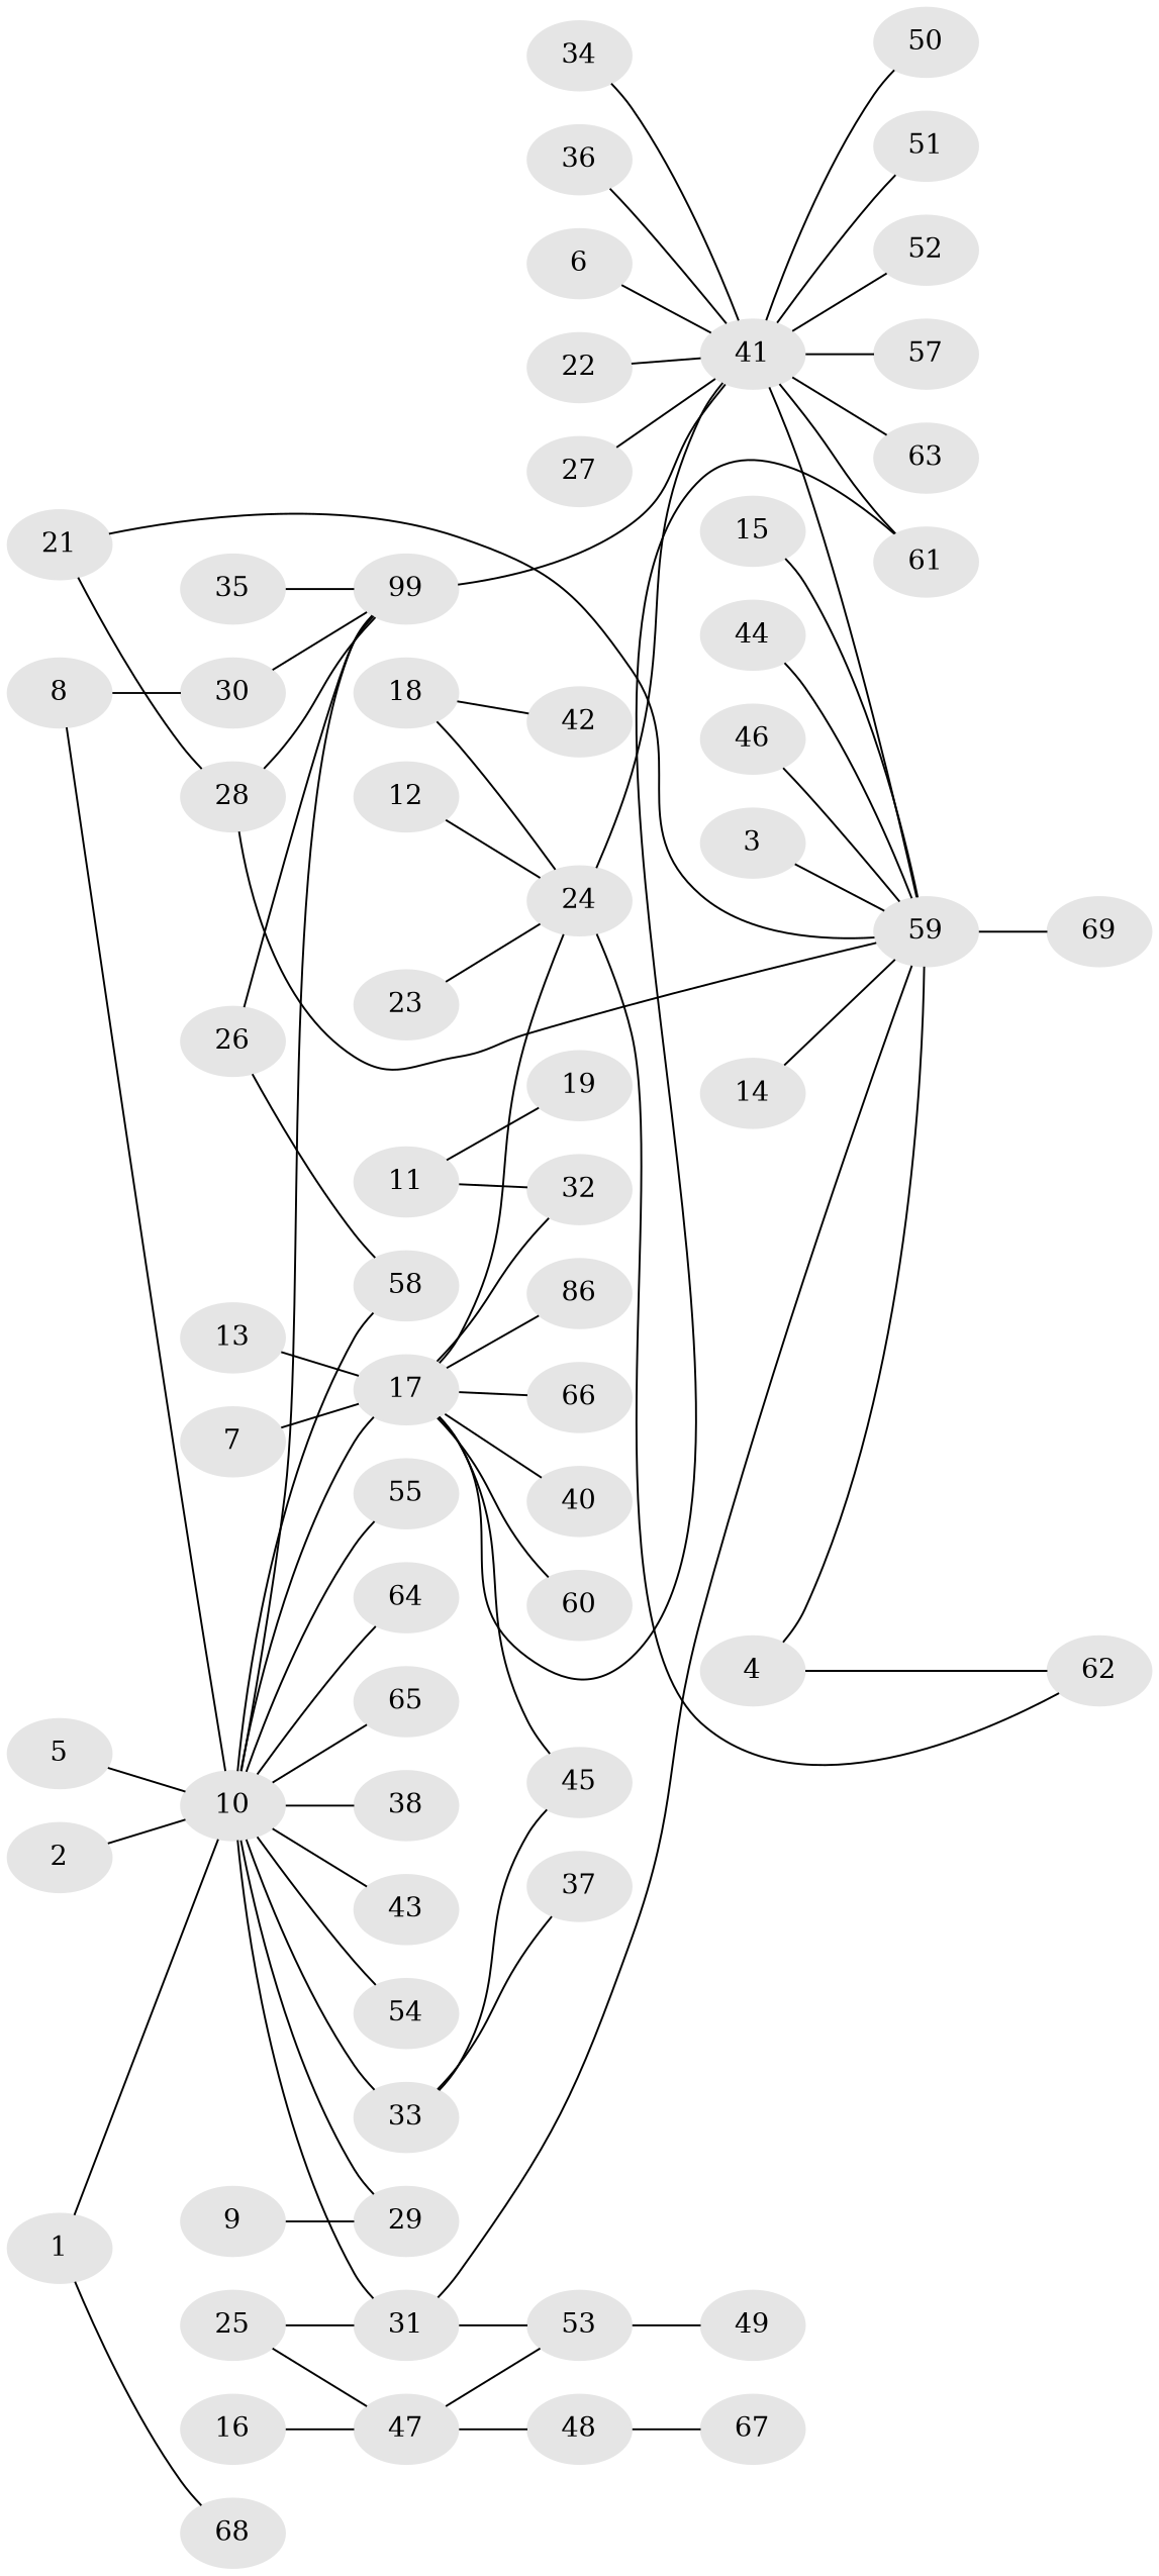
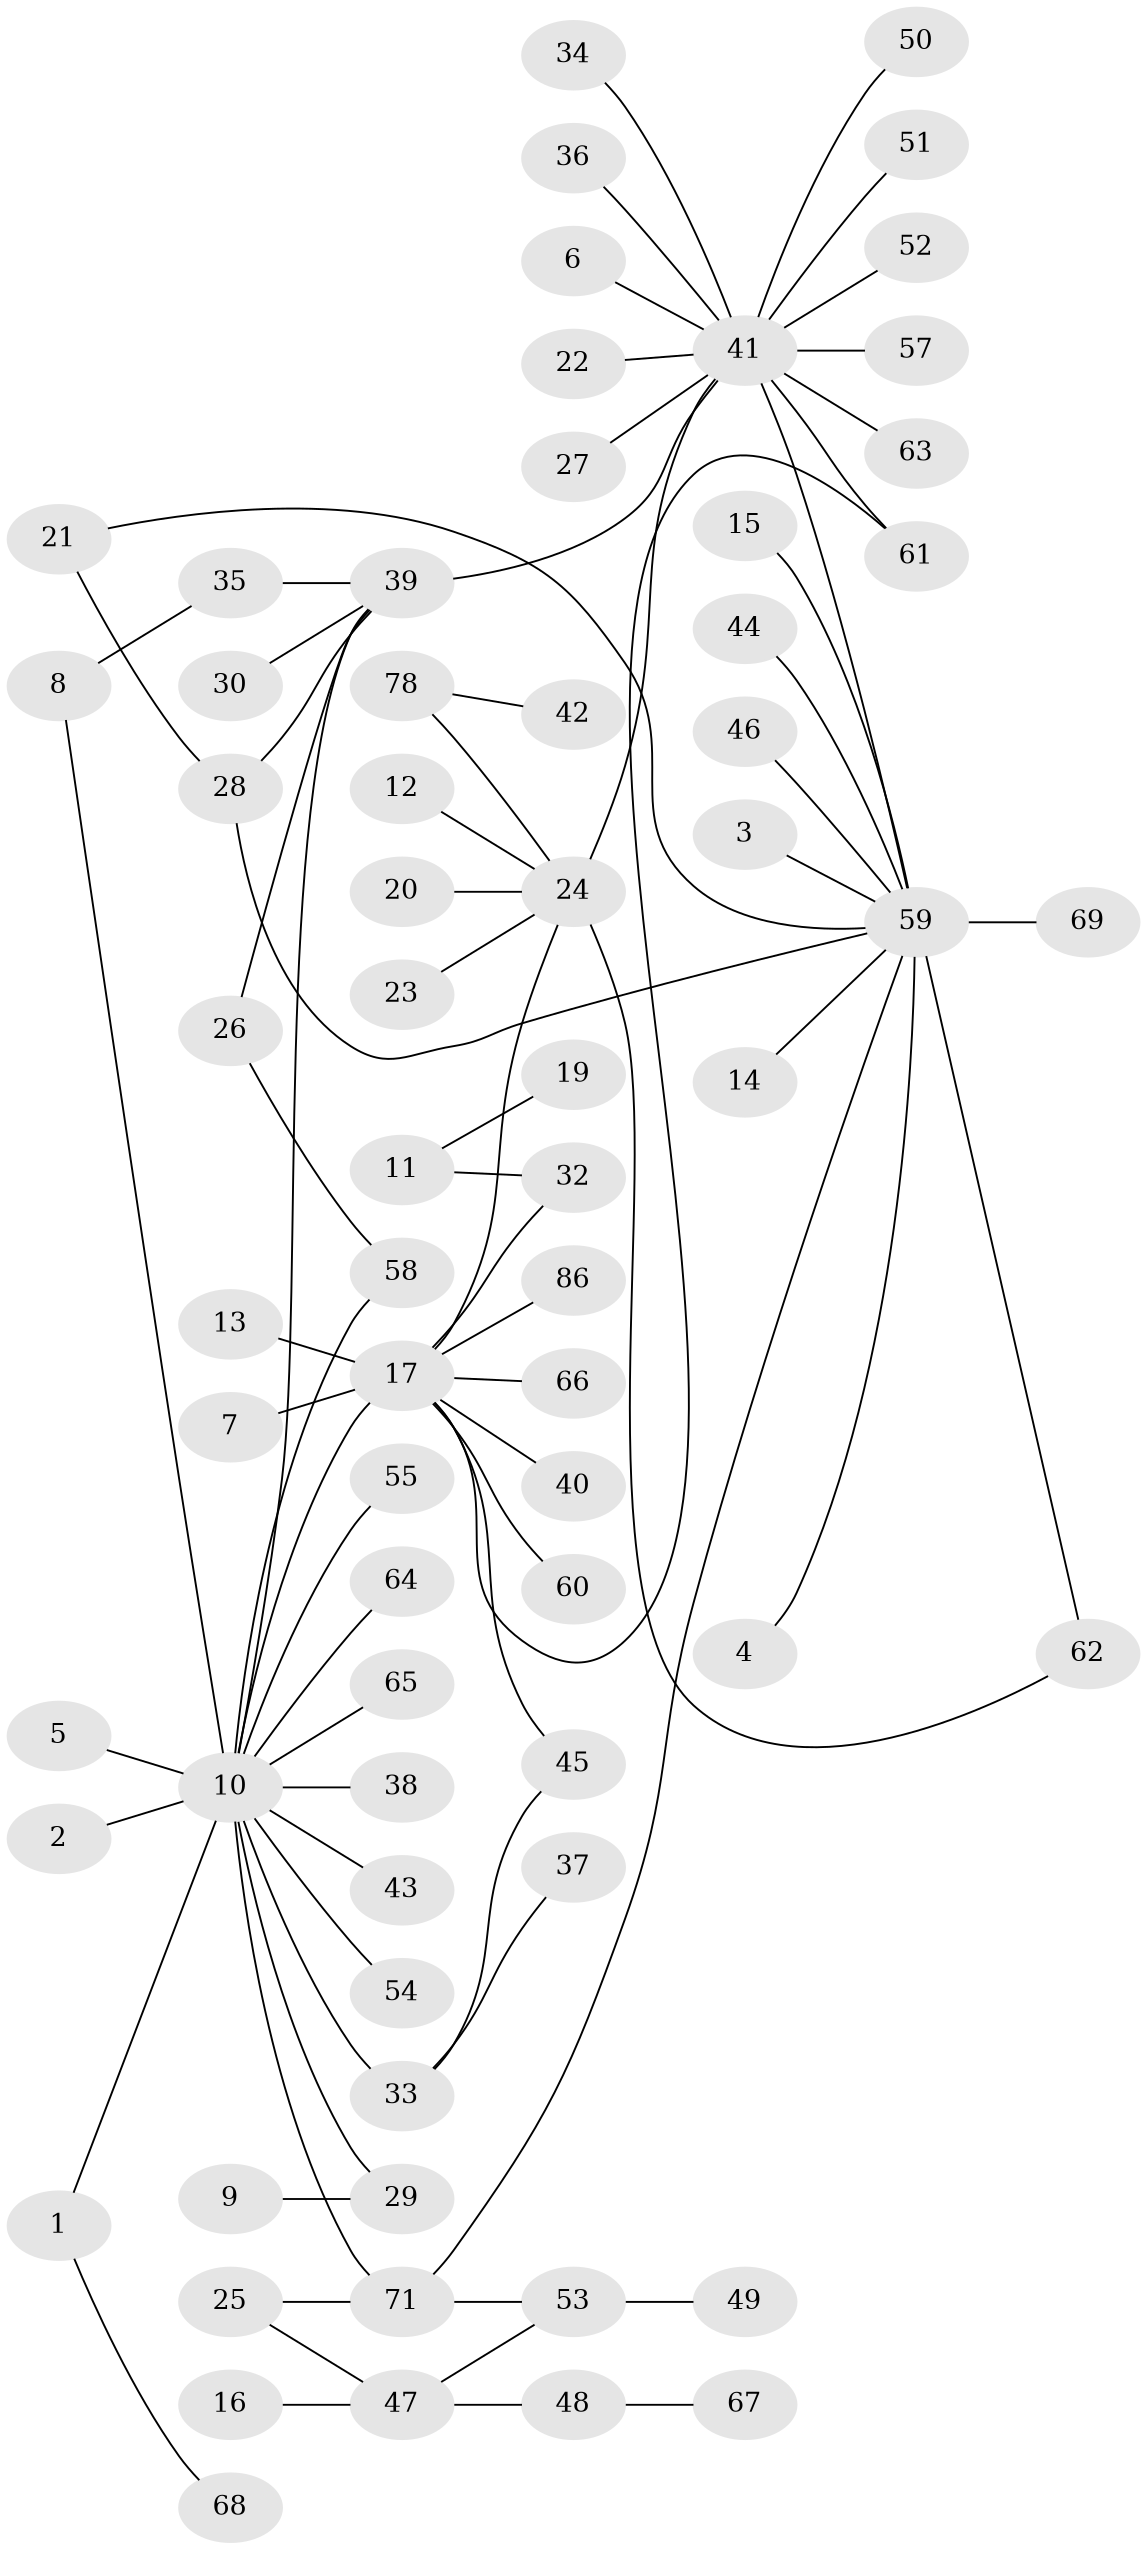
  graph {
    rankdir=LR
    node [color=gray90 style=filled]
    edge [weight=1.0]
    1
    10
    68
    17
    29
-   31
+   31 [label=71]
    33
    38
-   39 [label=99]
+   39
    43
    54
    55
    58
    64
    65
    2
    3
    59
    62
    69
    4
    5
    6
    41
    61
    50
    51
    52
    57
    63
    7
    32
    24
    40
    45
    n36 [label=86]
    60
    66
    8
    35
    9
    53
    37
    11
    19
    12
    13
    14
    15
    16
    47
    48
-   18
+   18 [label=78]
    42
+   20
    21
    28
    22
    23
    25
    26
    27
    30
    49
    34
    36
    44
    46
    67
    1 -- 10
    1 -- 68
    10 -- 17
    10 -- 29 [weight=2.0]
    10 -- 31
    10 -- 33
    10 -- 38
    10 -- 39
    10 -- 43
    10 -- 54
    10 -- 55
    10 -- 58
    10 -- 64
    10 -- 65
    17 -- 61
    17 -- 32
    17 -- 24
    17 -- 40
    17 -- 45
    17 -- n36
    17 -- 60
    17 -- 66
    31 -- 59
    31 -- 53
    33 -- 45
    33 -- 37
    39 -- 41
    2 -- 10
    3 -- 59
-   4 -- 62
+   59 -- 62
    59 -- 69
    4 -- 59
    5 -- 10
    6 -- 41
    41 -- 59
    41 -- 61
    41 -- 50
    41 -- 51
    41 -- 52
    41 -- 57
    41 -- 63
    7 -- 17
    24 -- 62
    24 -- 41
    8 -- 10
-   8 -- 30
+   8 -- 35
    35 -- 39
    9 -- 29
    53 -- 49
    11 -- 32
    11 -- 19
    12 -- 24
    13 -- 17
    14 -- 59
    15 -- 59
    16 -- 47
    47 -- 53
    47 -- 48
    48 -- 67
    18 -- 24
    18 -- 42
+   20 -- 24
    21 -- 59
    21 -- 28
    28 -- 39
    28 -- 59
    22 -- 41
    23 -- 24
    25 -- 31
    25 -- 47
    26 -- 39
    26 -- 58
    27 -- 41
    30 -- 39
    34 -- 41
    36 -- 41
    44 -- 59
    46 -- 59
  }
